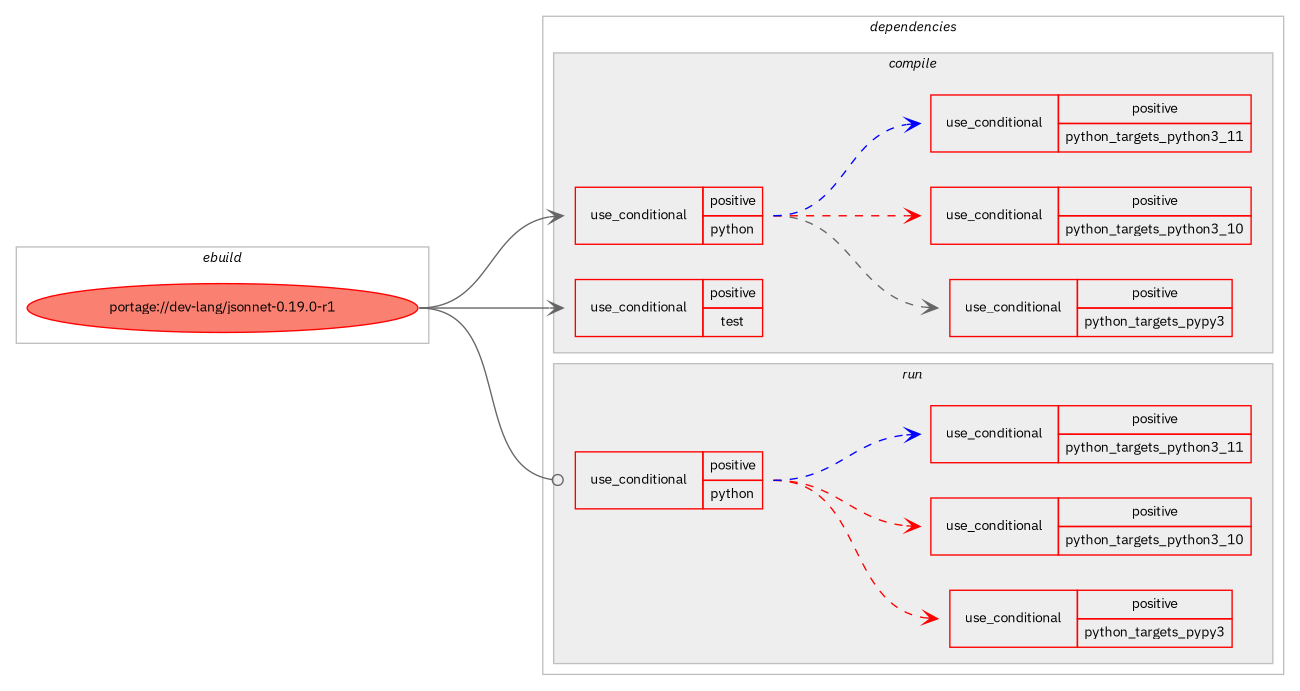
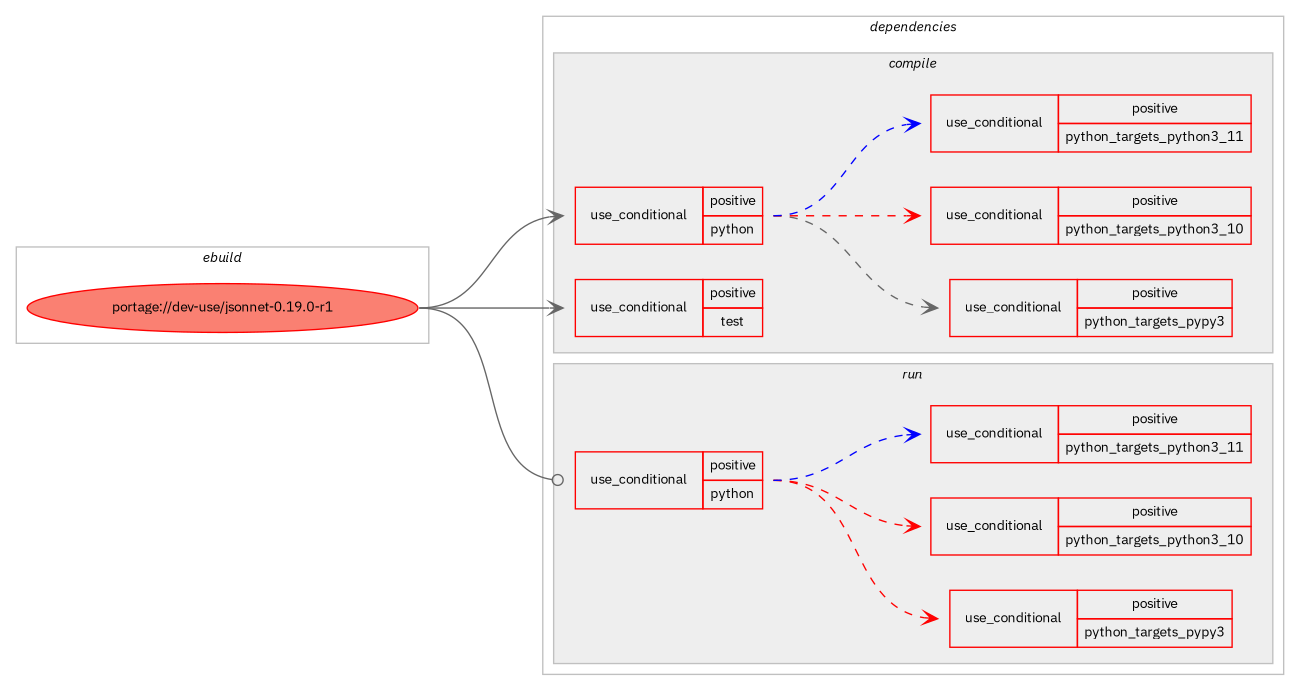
  digraph {
    compound=true
    concentrate=true
    fontname="IBM Plex Sans"
    fontsize=10
    newrank=true
    rankdir=LR
    ranksep=1.5
    node [color=red fontname="IBM Plex Sans" fontsize=10 shape=none]
    edge [arrowhead=vee headport=w style=dashed tailport=e weight=20 color=gray40 fontname="IBM Plex Sans"]
-   n1 [label="portage://dev-lang/jsonnet-0.19.0-r1" width=4 style=filled fillcolor=salmon shape=""]
+   n1 [label="portage://dev-use/jsonnet-0.19.0-r1" width=4 style=filled fillcolor=salmon shape=""]
    n2 [label=<<TABLE BORDER="0" CELLBORDER="1" CELLSPACING="0" CELLPADDING="4"><TR><TD ROWSPAN="3" CELLPADDING="10">use_conditional</TD></TR><TR><TD>positive</TD></TR><TR><TD>python_targets_pypy3</TD></TR></TABLE>>]
    n3 [label=<<TABLE BORDER="0" CELLBORDER="1" CELLSPACING="0" CELLPADDING="4"><TR><TD ROWSPAN="3" CELLPADDING="10">use_conditional</TD></TR><TR><TD>positive</TD></TR><TR><TD>python_targets_python3_10</TD></TR></TABLE>>]
    n4 [label=<<TABLE BORDER="0" CELLBORDER="1" CELLSPACING="0" CELLPADDING="4"><TR><TD ROWSPAN="3" CELLPADDING="10">use_conditional</TD></TR><TR><TD>positive</TD></TR><TR><TD>python_targets_python3_11</TD></TR></TABLE>>]
    n5 [label=<<TABLE BORDER="0" CELLBORDER="1" CELLSPACING="0" CELLPADDING="4"><TR><TD ROWSPAN="3" CELLPADDING="10">use_conditional</TD></TR><TR><TD>positive</TD></TR><TR><TD>python</TD></TR></TABLE>>]
    n6 [label=<<TABLE BORDER="0" CELLBORDER="1" CELLSPACING="0" CELLPADDING="4"><TR><TD ROWSPAN="3" CELLPADDING="10">use_conditional</TD></TR><TR><TD>positive</TD></TR><TR><TD>test</TD></TR></TABLE>>]
    n7 [label=<<TABLE BORDER="0" CELLBORDER="1" CELLSPACING="0" CELLPADDING="4"><TR><TD ROWSPAN="3" CELLPADDING="10">use_conditional</TD></TR><TR><TD>positive</TD></TR><TR><TD>python_targets_pypy3</TD></TR></TABLE>>]
    n8 [label=<<TABLE BORDER="0" CELLBORDER="1" CELLSPACING="0" CELLPADDING="4"><TR><TD ROWSPAN="3" CELLPADDING="10">use_conditional</TD></TR><TR><TD>positive</TD></TR><TR><TD>python_targets_python3_10</TD></TR></TABLE>>]
    n9 [label=<<TABLE BORDER="0" CELLBORDER="1" CELLSPACING="0" CELLPADDING="4"><TR><TD ROWSPAN="3" CELLPADDING="10">use_conditional</TD></TR><TR><TD>positive</TD></TR><TR><TD>python_targets_python3_11</TD></TR></TABLE>>]
    n10 [label=<<TABLE BORDER="0" CELLBORDER="1" CELLSPACING="0" CELLPADDING="4"><TR><TD ROWSPAN="3" CELLPADDING="10">use_conditional</TD></TR><TR><TD>positive</TD></TR><TR><TD>python</TD></TR></TABLE>>]
    subgraph cluster_1 {
      color=gray
      label=<<i>ebuild</i>>
      rank=same
      n1
    }
    subgraph cluster_2 {
      color=gray
      label=<<i>dependencies</i>>
      subgraph cluster_3 {
        color=gray
        fillcolor="#eeeeee"
        label=<<i>compile</i>>
        style=filled
        subgraph sub_4 {
          color=gray
          fillcolor="#eeeeee"
          label=<<i>compile</i>>
          style=filled
          n5
          subgraph sub_5 {
            color=gray
            fillcolor="#eeeeee"
            label=<<i>compile</i>>
            style=filled
            n2
          }
          subgraph sub_6 {
            color=gray
            fillcolor="#eeeeee"
            label=<<i>compile</i>>
            style=filled
            n3
          }
          subgraph sub_7 {
            color=gray
            fillcolor="#eeeeee"
            label=<<i>compile</i>>
            style=filled
            n4
          }
        }
        subgraph sub_8 {
          color=gray
          fillcolor="#eeeeee"
          label=<<i>compile</i>>
          style=filled
          n6
        }
      }
      subgraph cluster_9 {
        color=gray
        fillcolor="#eeeeee"
        label=<<i>compile and run</i>>
        style=filled
      }
      subgraph cluster_10 {
        color=gray
        fillcolor="#eeeeee"
        label=<<i>run</i>>
        style=filled
        subgraph sub_11 {
          color=gray
          fillcolor="#eeeeee"
          label=<<i>run</i>>
          style=filled
          n10
          subgraph sub_12 {
            color=gray
            fillcolor="#eeeeee"
            label=<<i>run</i>>
            style=filled
            n7
          }
          subgraph sub_13 {
            color=gray
            fillcolor="#eeeeee"
            label=<<i>run</i>>
            style=filled
            n8
          }
          subgraph sub_14 {
            color=gray
            fillcolor="#eeeeee"
            label=<<i>run</i>>
            style=filled
            n9
          }
        }
      }
    }
    subgraph cluster_15 {
      color=gray
      label=<<i>candidates</i>>
      rank=same
    }
    n1 -> n5 [style=solid]
    n1 -> n6 [style=solid]
    n1 -> n10 [arrowhead=odot style=solid]
    n5 -> n2
    n5 -> n3 [color=red]
    n5 -> n4 [color=blue]
    n10 -> n7 [color=red]
    n10 -> n8 [color=red]
    n10 -> n9 [color=blue]
  }
